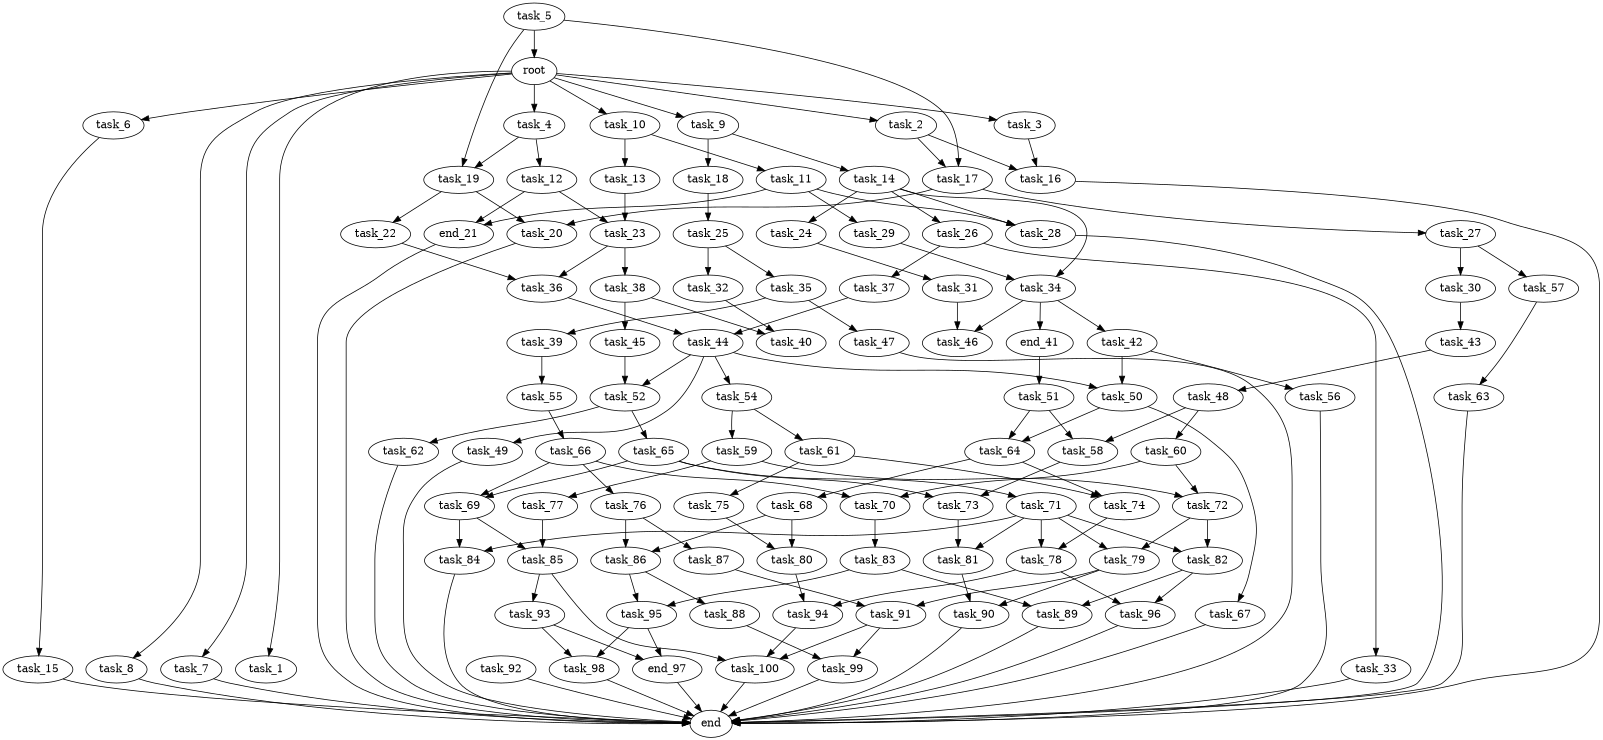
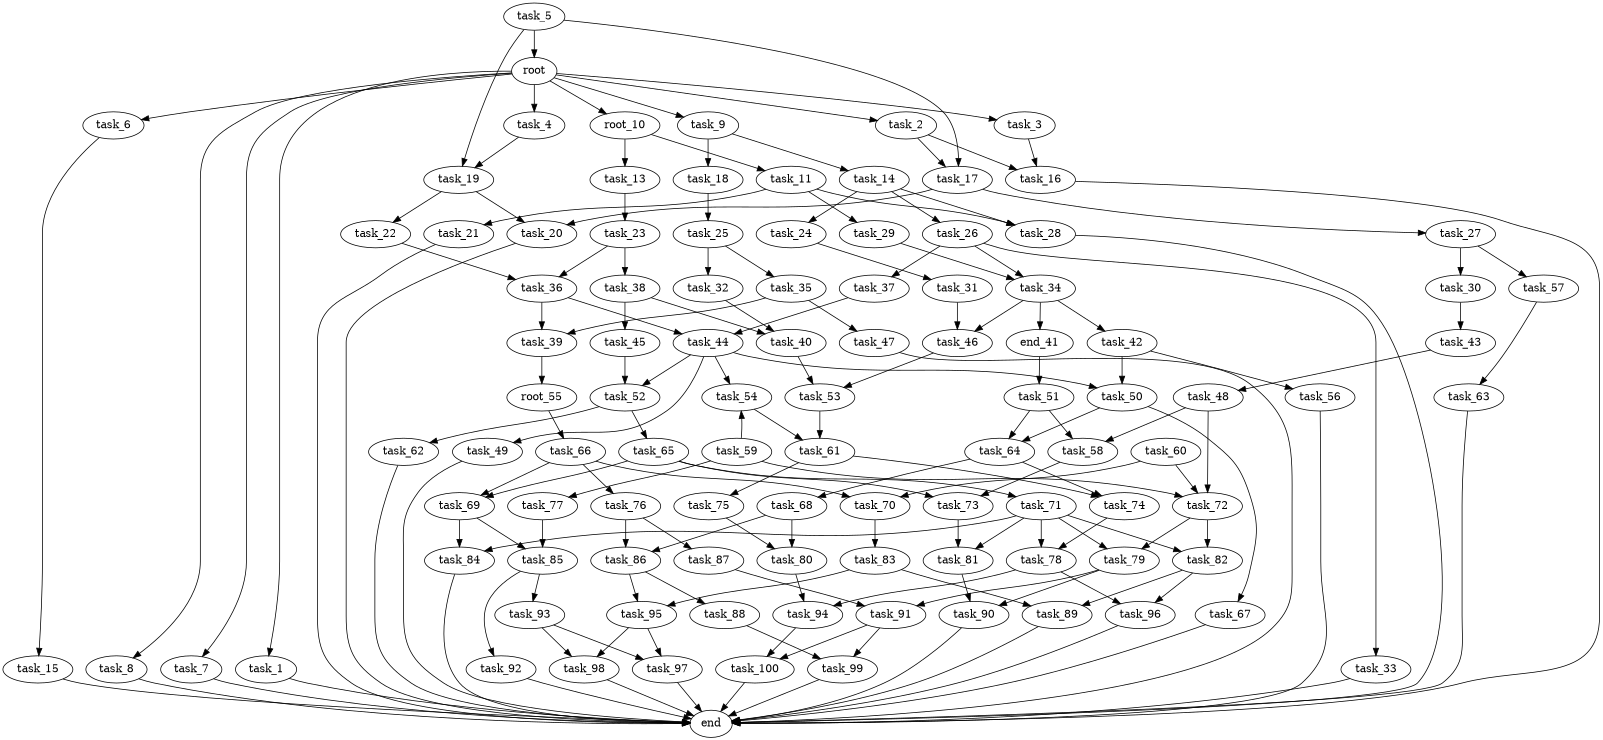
  digraph {
    task_19
    task_22
    task_20
    task_36
    end
+   task_53
    task_61
    task_74
    task_75
    task_69
    task_84
    task_85
    task_93
    task_92
    task_25
    task_35
    task_32
    task_39
    task_47
    task_40
    task_51
    task_58
    task_64
    task_73
    task_68
    task_78
    task_80
    task_72
    task_82
    task_79
    task_96
    task_89
    task_91
    task_90
    task_59
    task_77
    task_6
    task_15
    root
    task_3
    task_9
    task_8
    task_7
    task_1
    task_4
    task_2
-   task_10
+   task_10 [label=root_10]
    task_16
    task_18
    task_14
    task_5
    task_17
-   task_12
    task_11
    task_13
    task_60
    task_70
    task_83
    task_76
    task_86
    task_87
    task_88
    task_95
    task_48
    task_99
-   task_97 [label=end_97]
+   task_97
    task_98
    task_28
-   task_21 [label=end_21]
+   task_21
    task_29
    task_34
    task_54
    task_44
    task_50
    task_52
    task_49
-   task_55
+   task_55 [label=root_55]
    task_81
    task_62
    task_57
    task_63
    n82 [label=end_41]
    task_94
    task_100
    task_43
    task_24
    task_26
    task_23
    task_38
    task_45
    task_42
    task_56
    task_67
    task_65
    task_27
    task_30
    task_46
    task_71
    task_31
    task_37
    task_33
    task_66
    task_19 -> task_22
    task_19 -> task_20
    task_22 -> task_36
    task_20 -> end
+   task_36 -> task_39
    task_36 -> task_44
+   task_53 -> task_61
    task_61 -> task_74
    task_61 -> task_75
    task_74 -> task_78
    task_75 -> task_80
    task_69 -> task_84
    task_69 -> task_85
    task_84 -> end
    task_85 -> task_93
-   task_85 -> task_100
+   task_85 -> task_92
    task_93 -> task_97
    task_93 -> task_98
    task_92 -> end
    task_25 -> task_35
    task_25 -> task_32
    task_35 -> task_39
    task_35 -> task_47
    task_32 -> task_40
    task_39 -> task_55
    task_47 -> end
+   task_40 -> task_53
    task_51 -> task_58
    task_51 -> task_64
    task_58 -> task_73
    task_64 -> task_74
    task_64 -> task_68
    task_73 -> task_81
    task_68 -> task_80
    task_68 -> task_86
    task_78 -> task_96
    task_78 -> task_94
    task_80 -> task_94
    task_72 -> task_82
    task_72 -> task_79
    task_82 -> task_96
    task_82 -> task_89
    task_79 -> task_91
    task_79 -> task_90
    task_96 -> end
    task_89 -> end
    task_91 -> task_99
    task_91 -> task_100
    task_90 -> end
    task_59 -> task_72
    task_59 -> task_77
    task_77 -> task_85
    task_6 -> task_15
    task_15 -> end
    root -> task_6
    root -> task_3
    root -> task_9
    root -> task_8
    root -> task_7
    root -> task_1
    root -> task_4
    root -> task_2
    root -> task_10
    task_3 -> task_16
    task_9 -> task_18
    task_9 -> task_14
    task_8 -> end
    task_7 -> end
+   task_1 -> end
    task_4 -> task_19
-   task_4 -> task_12
    task_2 -> task_16
    task_2 -> task_17
    task_10 -> task_11
    task_10 -> task_13
    task_16 -> end
    task_18 -> task_25
    task_14 -> task_28
    task_14 -> task_24
    task_14 -> task_26
    task_5 -> task_19
    task_5 -> root
    task_5 -> task_17
    task_17 -> task_20
    task_17 -> task_27
-   task_12 -> task_21
-   task_12 -> task_23
    task_11 -> task_28
    task_11 -> task_21
    task_11 -> task_29
    task_13 -> task_23
    task_60 -> task_72
    task_60 -> task_70
    task_70 -> task_83
    task_83 -> task_89
    task_83 -> task_95
    task_76 -> task_86
    task_76 -> task_87
    task_86 -> task_88
    task_86 -> task_95
    task_87 -> task_91
    task_88 -> task_99
    task_95 -> task_97
    task_95 -> task_98
    task_48 -> task_58
-   task_48 -> task_60
+   task_48 -> task_72
    task_99 -> end
    task_97 -> end
    task_98 -> end
    task_28 -> end
    task_21 -> end
    task_29 -> task_34
    task_34 -> n82
    task_34 -> task_42
    task_34 -> task_46
    task_54 -> task_61
-   task_54 -> task_59
+   task_59 -> task_54
    task_44 -> task_54
    task_44 -> task_50
    task_44 -> task_52
    task_44 -> task_49
    task_50 -> task_64
    task_50 -> task_67
    task_52 -> task_62
    task_52 -> task_65
    task_49 -> end
    task_55 -> task_66
    task_81 -> task_90
    task_62 -> end
    task_57 -> task_63
    task_63 -> end
    n82 -> task_51
    task_94 -> task_100
    task_100 -> end
    task_43 -> task_48
    task_24 -> task_31
-   task_14 -> task_34
+   task_26 -> task_34
    task_26 -> task_37
    task_26 -> task_33
    task_23 -> task_36
    task_23 -> task_38
    task_38 -> task_40
    task_38 -> task_45
    task_45 -> task_52
    task_42 -> task_50
    task_42 -> task_56
    task_56 -> end
    task_67 -> end
    task_65 -> task_69
    task_65 -> task_73
    task_65 -> task_71
    task_27 -> task_57
    task_27 -> task_30
    task_30 -> task_43
+   task_46 -> task_53
    task_71 -> task_84
    task_71 -> task_78
    task_71 -> task_82
    task_71 -> task_79
    task_71 -> task_81
    task_31 -> task_46
    task_37 -> task_44
    task_33 -> end
    task_66 -> task_69
    task_66 -> task_70
    task_66 -> task_76
  }
